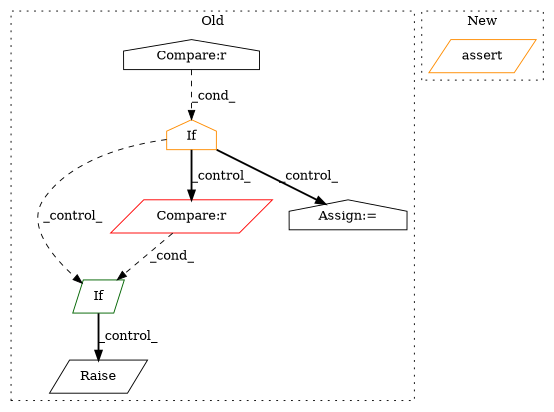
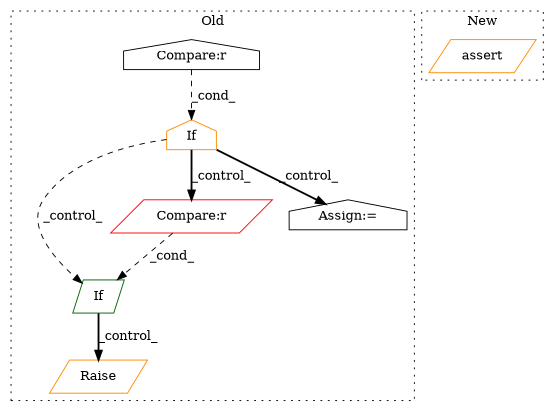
  digraph {
    node [a=96 shape=parallelogram color=black]
    edge [style=dashed]
-   n1 [a=91 l=6 label=Raise s=5160]
+   n1 [a=91 l=6 label=Raise s=5160 color=darkorange]
    n2 [l="3,19" label=If s="5071,5092" shape=house color=darkorange]
    n3 [a=40 l=18 label="Compare:r" s=5074 shape=house]
    n4 [l="3,23" label=If s="5111,5137" color=darkgreen]
    n5 [a=40 l=23 label="Compare:r" s=5114 color=red]
    n6 [a=68 l=3 label="Assign:=" s=5447 shape=house]
    n7 [a=65 l=7 label=assert s=4926 color=darkorange]
    subgraph cluster_1 {
      label=Old
      style=dotted
      n1
      n2
      n3
      n4
      n5
      n6
    }
    subgraph cluster_2 {
      label=New
      style=dotted
      n7
    }
    n2 -> n4 [label=_control_]
    n2 -> n5 [label=_control_ style=bold]
    n2 -> n6 [label=_control_ style=bold]
    n3 -> n2 [label=_cond_]
    n4 -> n1 [label=_control_ style=bold]
    n5 -> n4 [label=_cond_]
  }
